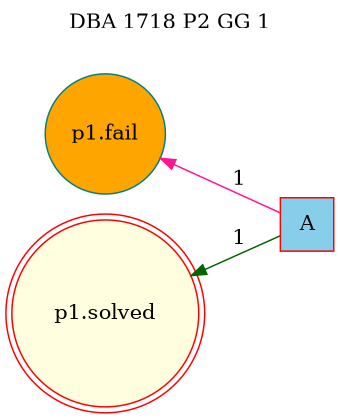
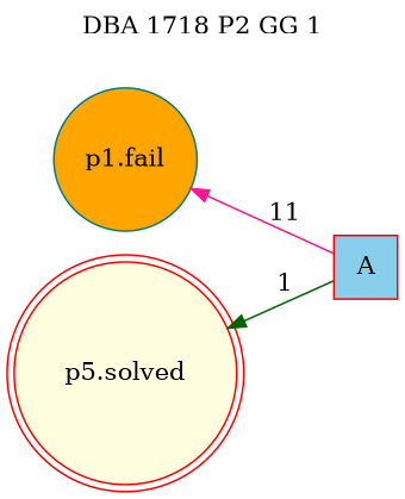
  digraph {
    label=" DBA 1718 P2 GG 1 "
    labelloc=tl
    rankdir=RL
    node [color=red style=filled]
    n1 [fillcolor=skyblue label=A shape=square]
    n2 [color=teal fillcolor=orange label="p1.fail" shape=circle]
-   n3 [fillcolor=lightyellow label="p1.solved" shape=doublecircle]
-   n1 -> n2 [color=deeppink label=1]
+   n3 [fillcolor=lightyellow label="p5.solved" shape=doublecircle]
+   n1 -> n2 [color=deeppink label=11]
    n1 -> n3 [color=darkgreen label=1]
  }
